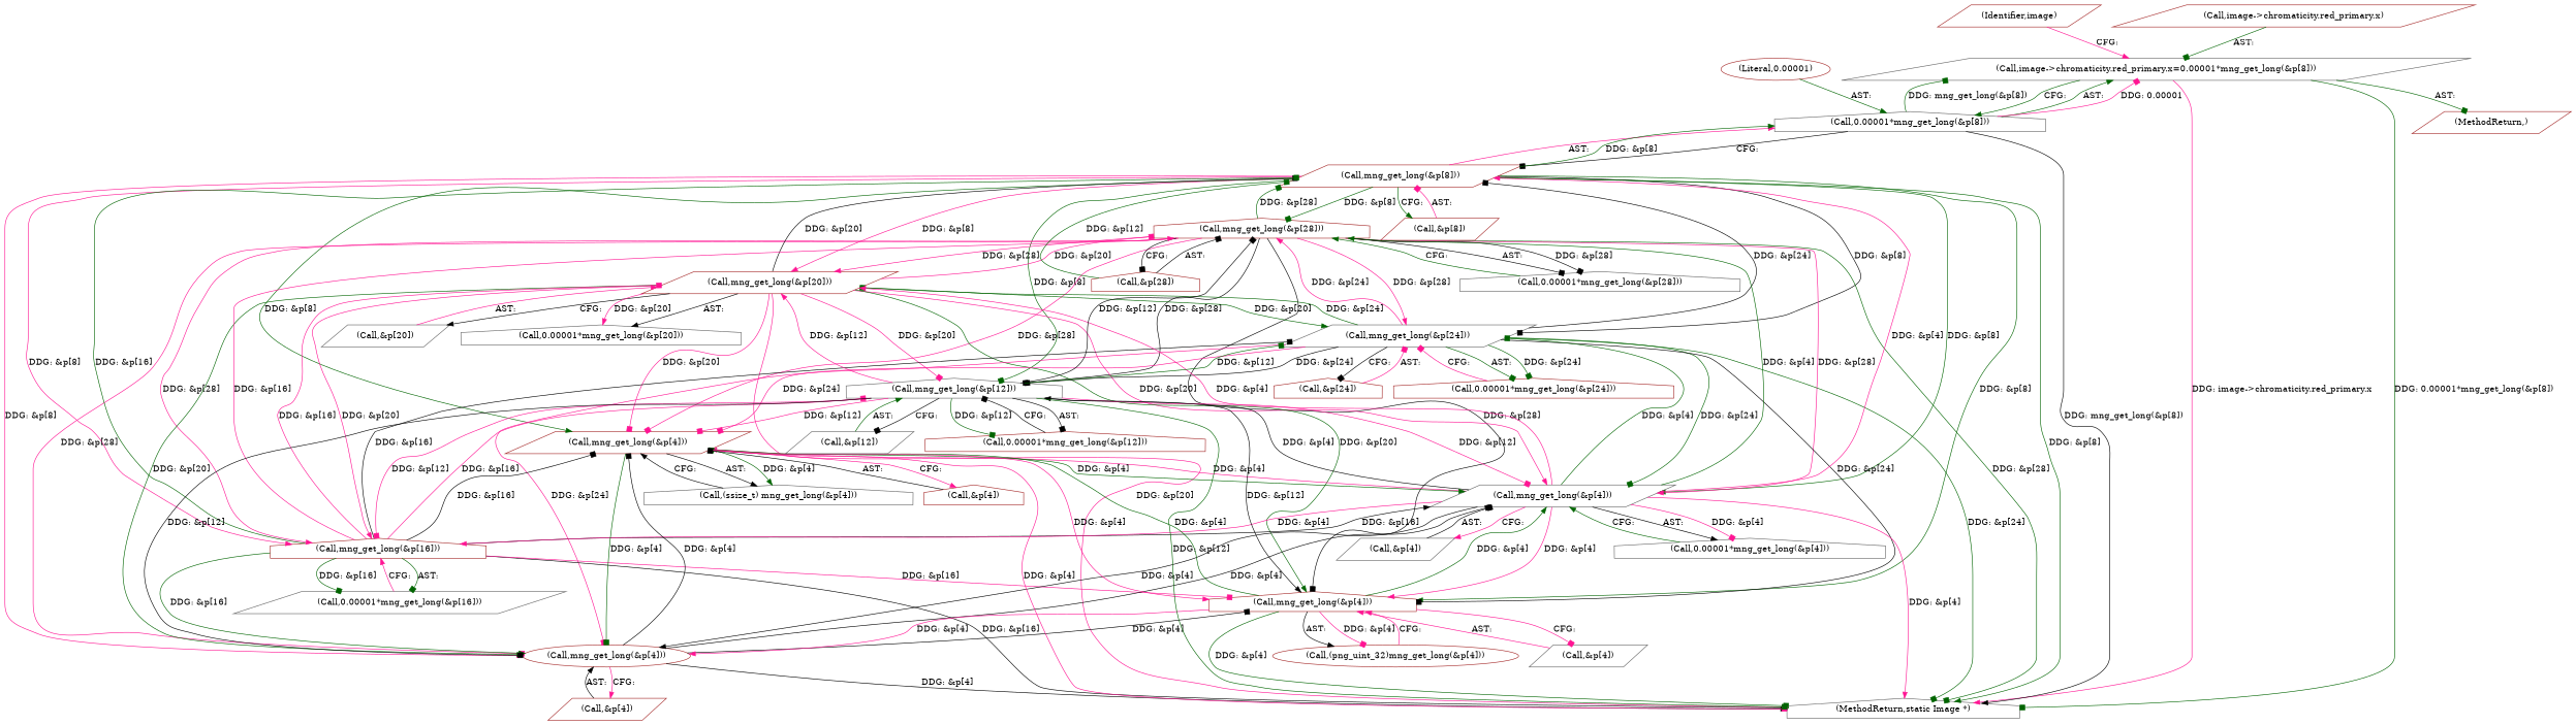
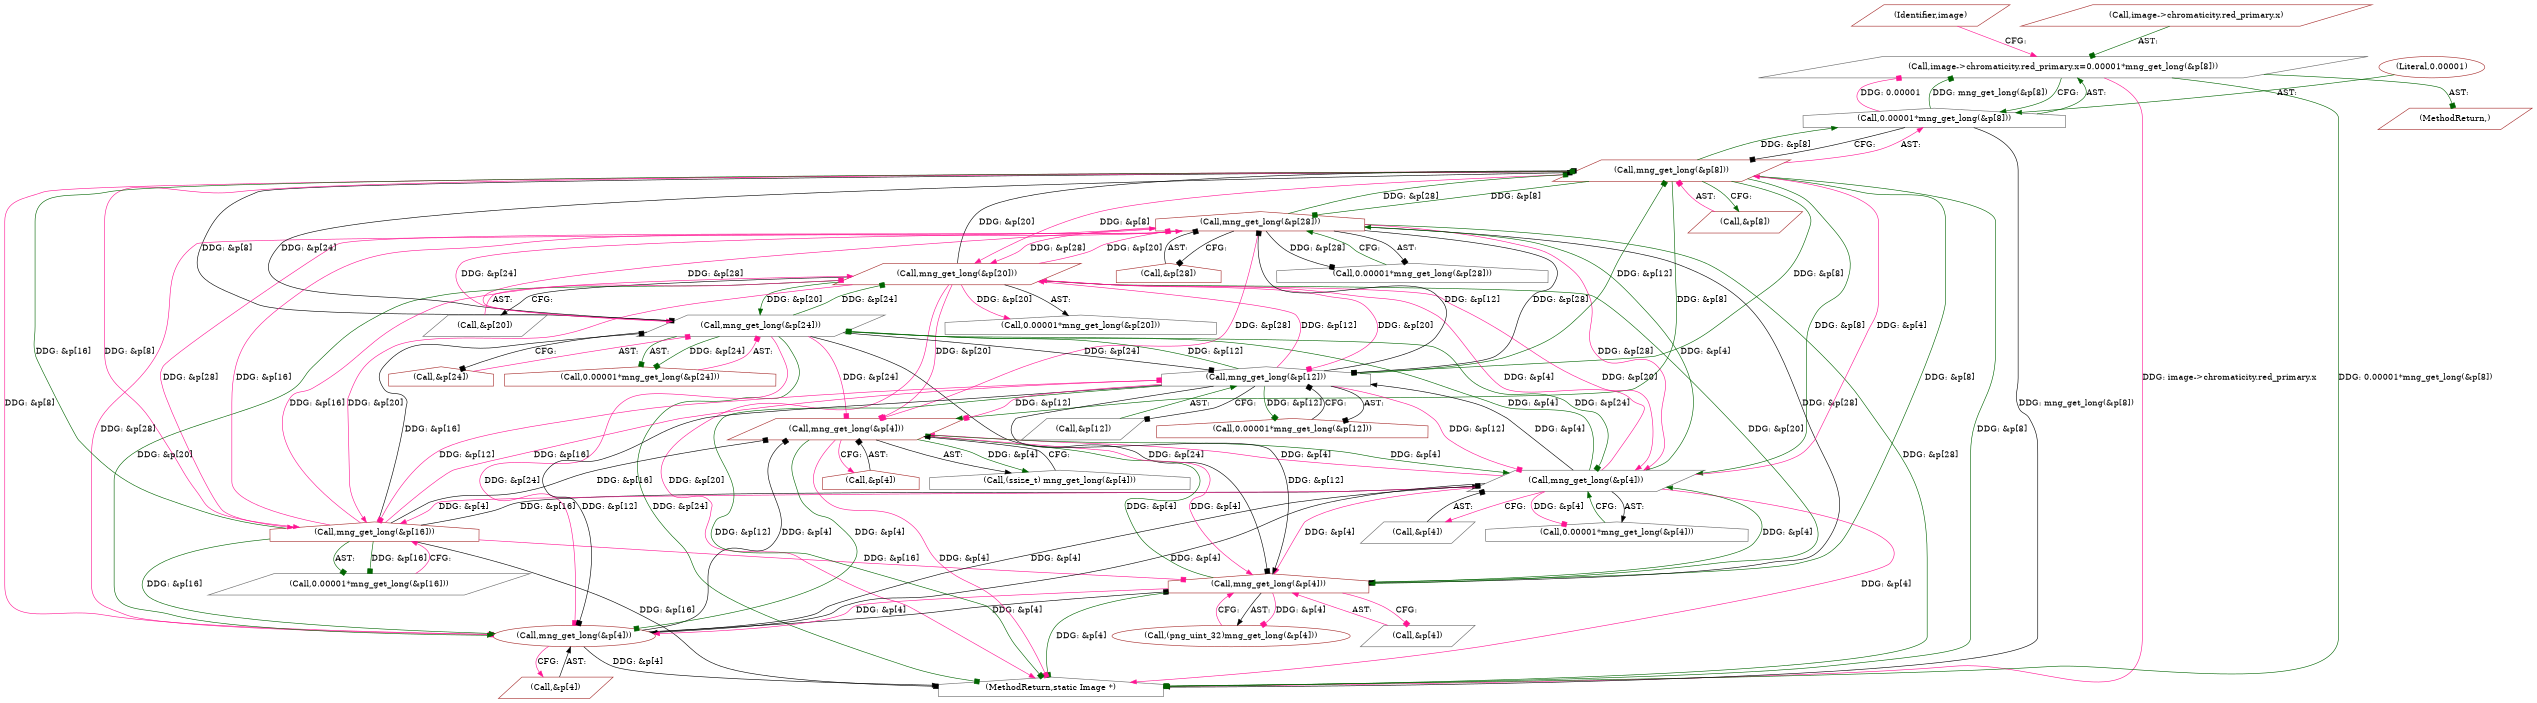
  digraph {
    fontname="DejaVu Serif"
    node [color=brown fontname="DejaVu Serif" shape=parallelogram]
    edge [arrowhead=box color=deeppink fontname="DejaVu Serif"]
    n1 [color=gray40 label="(Call,image->chromaticity.red_primary.x=0.00001*mng_get_long(&p[8]))"]
    n2 [color=gray40 label="(Call,0.00001*mng_get_long(&p[8]))" shape=house]
    n3 [color=gray40 label="(MethodReturn,static Image *)" shape=house]
    n4 [label="(MethodReturn,)"]
    n5 [label="(Call,mng_get_long(&p[8]))"]
    n6 [label="(Call,mng_get_long(&p[28]))" shape=house]
    n7 [label="(Call,mng_get_long(&p[20]))"]
    n8 [color=gray40 label="(Call,mng_get_long(&p[24]))"]
    n9 [label="(Call,mng_get_long(&p[16]))" shape=house]
    n10 [color=gray40 label="(Call,mng_get_long(&p[4]))"]
    n11 [label="(Call,mng_get_long(&p[4]))" shape=ellipse]
    n12 [label="(Call,mng_get_long(&p[4]))" shape=house]
    n13 [label="(Call,mng_get_long(&p[4]))"]
    n14 [color=gray40 label="(Call,mng_get_long(&p[12]))" shape=house]
    n15 [label="(Call,&p[8])"]
    n16 [color=gray40 label="(Call,0.00001*mng_get_long(&p[28]))" shape=house]
    n17 [label="(Call,&p[28])" shape=house]
    n18 [color=gray40 label="(Call,&p[20])"]
    n19 [color=gray40 label="(Call,0.00001*mng_get_long(&p[20]))" shape=house]
    n20 [label="(Call,&p[24])" shape=house]
    n21 [label="(Call,0.00001*mng_get_long(&p[24]))" shape=house]
    n22 [color=gray40 label="(Call,0.00001*mng_get_long(&p[16]))"]
    n23 [color=gray40 label="(Call,0.00001*mng_get_long(&p[4]))" shape=house]
    n24 [color=gray40 label="(Call,&p[4])"]
    n25 [label="(Call,&p[4])"]
    n26 [label="(Call,(png_uint_32)mng_get_long(&p[4]))" shape=ellipse]
    n27 [color=gray40 label="(Call,&p[4])"]
    n28 [color=gray40 label="(Call,(ssize_t) mng_get_long(&p[4]))" shape=house]
    n29 [label="(Call,&p[4])" shape=house]
    n30 [color=gray40 label="(Call,&p[12])"]
    n31 [label="(Call,0.00001*mng_get_long(&p[12]))" shape=house]
    n32 [label="(Identifier,image)"]
    n33 [label="(Literal,0.00001)" shape=ellipse]
    n34 [label="(Call,image->chromaticity.red_primary.x)"]
    n1 -> n2 [arrowhead=normal color=darkgreen label="CFG: "]
    n1 -> n3 [arrowhead=normal label="DDG: image->chromaticity.red_primary.x"]
    n1 -> n3 [color=darkgreen label="DDG: 0.00001*mng_get_long(&p[8])"]
    n1 -> n4 [color=darkgreen label="AST: "]
    n2 -> n1 [arrowhead=normal color=darkgreen label="AST: "]
    n2 -> n1 [label="DDG: 0.00001"]
    n2 -> n1 [color=darkgreen label="DDG: mng_get_long(&p[8])"]
    n2 -> n3 [arrowhead=normal color=black label="DDG: mng_get_long(&p[8])"]
    n2 -> n5 [color=black label="CFG: "]
    n5 -> n2 [arrowhead=normal label="AST: "]
    n5 -> n2 [arrowhead=normal color=darkgreen label="DDG: &p[8]"]
    n5 -> n3 [arrowhead=normal color=darkgreen label="DDG: &p[8]"]
    n5 -> n6 [color=darkgreen label="DDG: &p[8]"]
    n5 -> n7 [arrowhead=normal label="DDG: &p[8]"]
    n5 -> n8 [color=black label="DDG: &p[8]"]
    n5 -> n9 [arrowhead=normal label="DDG: &p[8]"]
    n5 -> n10 [arrowhead=normal color=darkgreen label="DDG: &p[8]"]
    n5 -> n11 [arrowhead=normal label="DDG: &p[8]"]
    n5 -> n12 [arrowhead=normal color=darkgreen label="DDG: &p[8]"]
    n5 -> n13 [arrowhead=normal color=darkgreen label="DDG: &p[8]"]
    n5 -> n14 [color=darkgreen label="DDG: &p[8]"]
    n5 -> n15 [arrowhead=normal color=darkgreen label="CFG: "]
    n6 -> n3 [color=darkgreen label="DDG: &p[28]"]
    n6 -> n5 [color=darkgreen label="DDG: &p[28]"]
    n6 -> n7 [arrowhead=normal label="DDG: &p[28]"]
    n6 -> n8 [arrowhead=normal label="DDG: &p[28]"]
    n6 -> n9 [arrowhead=normal label="DDG: &p[28]"]
    n6 -> n10 [arrowhead=normal label="DDG: &p[28]"]
    n6 -> n11 [label="DDG: &p[28]"]
    n6 -> n12 [color=black label="DDG: &p[28]"]
    n6 -> n13 [label="DDG: &p[28]"]
    n6 -> n14 [color=black label="DDG: &p[28]"]
    n6 -> n16 [color=black label="AST: "]
    n6 -> n16 [color=black label="DDG: &p[28]"]
    n6 -> n17 [color=black label="CFG: "]
-   n7 -> n3 [label="DDG: &p[20]"]
+   n7 -> n3 [arrowhead=normal label="DDG: &p[20]"]
    n7 -> n5 [color=black label="DDG: &p[20]"]
    n7 -> n6 [label="DDG: &p[20]"]
    n7 -> n8 [arrowhead=normal color=darkgreen label="DDG: &p[20]"]
    n7 -> n9 [arrowhead=normal label="DDG: &p[20]"]
    n7 -> n10 [arrowhead=normal label="DDG: &p[20]"]
    n7 -> n11 [arrowhead=normal color=darkgreen label="DDG: &p[20]"]
    n7 -> n12 [arrowhead=normal color=darkgreen label="DDG: &p[20]"]
    n7 -> n13 [label="DDG: &p[20]"]
    n7 -> n14 [label="DDG: &p[20]"]
    n7 -> n18 [arrowhead=normal color=black label="CFG: "]
    n7 -> n19 [arrowhead=normal color=black label="AST: "]
    n7 -> n19 [arrowhead=normal label="DDG: &p[20]"]
    n8 -> n3 [color=darkgreen label="DDG: &p[24]"]
    n8 -> n5 [color=black label="DDG: &p[24]"]
    n8 -> n6 [arrowhead=normal label="DDG: &p[24]"]
    n8 -> n7 [color=darkgreen label="DDG: &p[24]"]
    n8 -> n10 [color=darkgreen label="DDG: &p[24]"]
    n8 -> n11 [label="DDG: &p[24]"]
    n8 -> n12 [color=black label="DDG: &p[24]"]
    n8 -> n13 [label="DDG: &p[24]"]
    n8 -> n14 [color=black label="DDG: &p[24]"]
    n8 -> n20 [color=black label="CFG: "]
    n8 -> n21 [color=darkgreen label="AST: "]
    n8 -> n21 [color=darkgreen label="DDG: &p[24]"]
    n9 -> n3 [color=black label="DDG: &p[16]"]
    n9 -> n5 [color=darkgreen label="DDG: &p[16]"]
    n9 -> n6 [arrowhead=normal label="DDG: &p[16]"]
    n9 -> n7 [label="DDG: &p[16]"]
    n9 -> n8 [color=black label="DDG: &p[16]"]
    n9 -> n10 [arrowhead=normal color=black label="DDG: &p[16]"]
    n9 -> n11 [arrowhead=normal color=darkgreen label="DDG: &p[16]"]
    n9 -> n12 [label="DDG: &p[16]"]
    n9 -> n13 [color=black label="DDG: &p[16]"]
    n9 -> n14 [label="DDG: &p[16]"]
    n9 -> n22 [color=darkgreen label="AST: "]
    n9 -> n22 [color=darkgreen label="DDG: &p[16]"]
    n10 -> n3 [arrowhead=normal label="DDG: &p[4]"]
    n10 -> n5 [arrowhead=normal label="DDG: &p[4]"]
    n10 -> n6 [arrowhead=normal color=darkgreen label="DDG: &p[4]"]
    n10 -> n7 [arrowhead=normal label="DDG: &p[4]"]
    n10 -> n8 [color=darkgreen label="DDG: &p[4]"]
    n10 -> n9 [arrowhead=normal label="DDG: &p[4]"]
    n10 -> n11 [arrowhead=normal color=black label="DDG: &p[4]"]
    n10 -> n12 [arrowhead=normal label="DDG: &p[4]"]
    n10 -> n13 [arrowhead=normal label="DDG: &p[4]"]
    n10 -> n14 [arrowhead=normal color=black label="DDG: &p[4]"]
    n10 -> n23 [arrowhead=normal color=black label="AST: "]
    n10 -> n23 [label="DDG: &p[4]"]
    n10 -> n24 [arrowhead=normal label="CFG: "]
    n11 -> n3 [arrowhead=normal color=black label="DDG: &p[4]"]
    n11 -> n10 [color=black label="DDG: &p[4]"]
    n11 -> n12 [color=black label="DDG: &p[4]"]
    n11 -> n13 [color=black label="DDG: &p[4]"]
    n11 -> n25 [arrowhead=normal label="CFG: "]
    n12 -> n3 [color=darkgreen label="DDG: &p[4]"]
    n12 -> n10 [arrowhead=normal color=darkgreen label="DDG: &p[4]"]
    n12 -> n11 [arrowhead=normal label="DDG: &p[4]"]
    n12 -> n13 [color=darkgreen label="DDG: &p[4]"]
    n12 -> n26 [arrowhead=normal color=black label="AST: "]
    n12 -> n26 [label="DDG: &p[4]"]
    n12 -> n27 [label="CFG: "]
    n13 -> n3 [label="DDG: &p[4]"]
    n13 -> n10 [arrowhead=normal color=darkgreen label="DDG: &p[4]"]
    n13 -> n11 [color=darkgreen label="DDG: &p[4]"]
    n13 -> n12 [arrowhead=normal label="DDG: &p[4]"]
    n13 -> n28 [arrowhead=normal color=black label="AST: "]
    n13 -> n28 [arrowhead=normal color=darkgreen label="DDG: &p[4]"]
    n13 -> n29 [arrowhead=normal label="CFG: "]
    n14 -> n3 [color=darkgreen label="DDG: &p[12]"]
-   n17 -> n5 [color=darkgreen label="DDG: &p[12]"]
+   n14 -> n5 [color=darkgreen label="DDG: &p[12]"]
    n14 -> n6 [color=black label="DDG: &p[12]"]
    n14 -> n7 [arrowhead=normal label="DDG: &p[12]"]
    n14 -> n8 [color=darkgreen label="DDG: &p[12]"]
    n14 -> n9 [label="DDG: &p[12]"]
    n14 -> n10 [label="DDG: &p[12]"]
    n14 -> n11 [color=black label="DDG: &p[12]"]
    n14 -> n12 [arrowhead=normal color=black label="DDG: &p[12]"]
    n14 -> n13 [label="DDG: &p[12]"]
    n14 -> n30 [color=black label="CFG: "]
    n14 -> n31 [color=black label="AST: "]
    n14 -> n31 [color=darkgreen label="DDG: &p[12]"]
    n15 -> n5 [label="AST: "]
    n16 -> n6 [arrowhead=normal color=darkgreen label="CFG: "]
    n17 -> n6 [color=black label="AST: "]
    n18 -> n7 [arrowhead=normal label="AST: "]
    n20 -> n8 [label="AST: "]
-   n21 -> n8 [label="CFG: "]
+   n21 -> n8 [label="AST: "]
    n22 -> n9 [arrowhead=normal label="CFG: "]
    n23 -> n10 [arrowhead=normal color=darkgreen label="CFG: "]
    n24 -> n10 [color=black label="AST: "]
    n25 -> n11 [arrowhead=normal color=black label="AST: "]
    n26 -> n12 [arrowhead=normal label="CFG: "]
    n27 -> n12 [arrowhead=normal label="AST: "]
    n28 -> n13 [arrowhead=normal color=black label="CFG: "]
    n29 -> n13 [color=black label="AST: "]
    n30 -> n14 [arrowhead=normal color=darkgreen label="AST: "]
    n31 -> n14 [color=black label="CFG: "]
    n32 -> n1 [arrowhead=normal label="CFG: "]
    n33 -> n2 [arrowhead=normal color=darkgreen label="AST: "]
    n34 -> n1 [color=darkgreen label="AST: "]
  }
